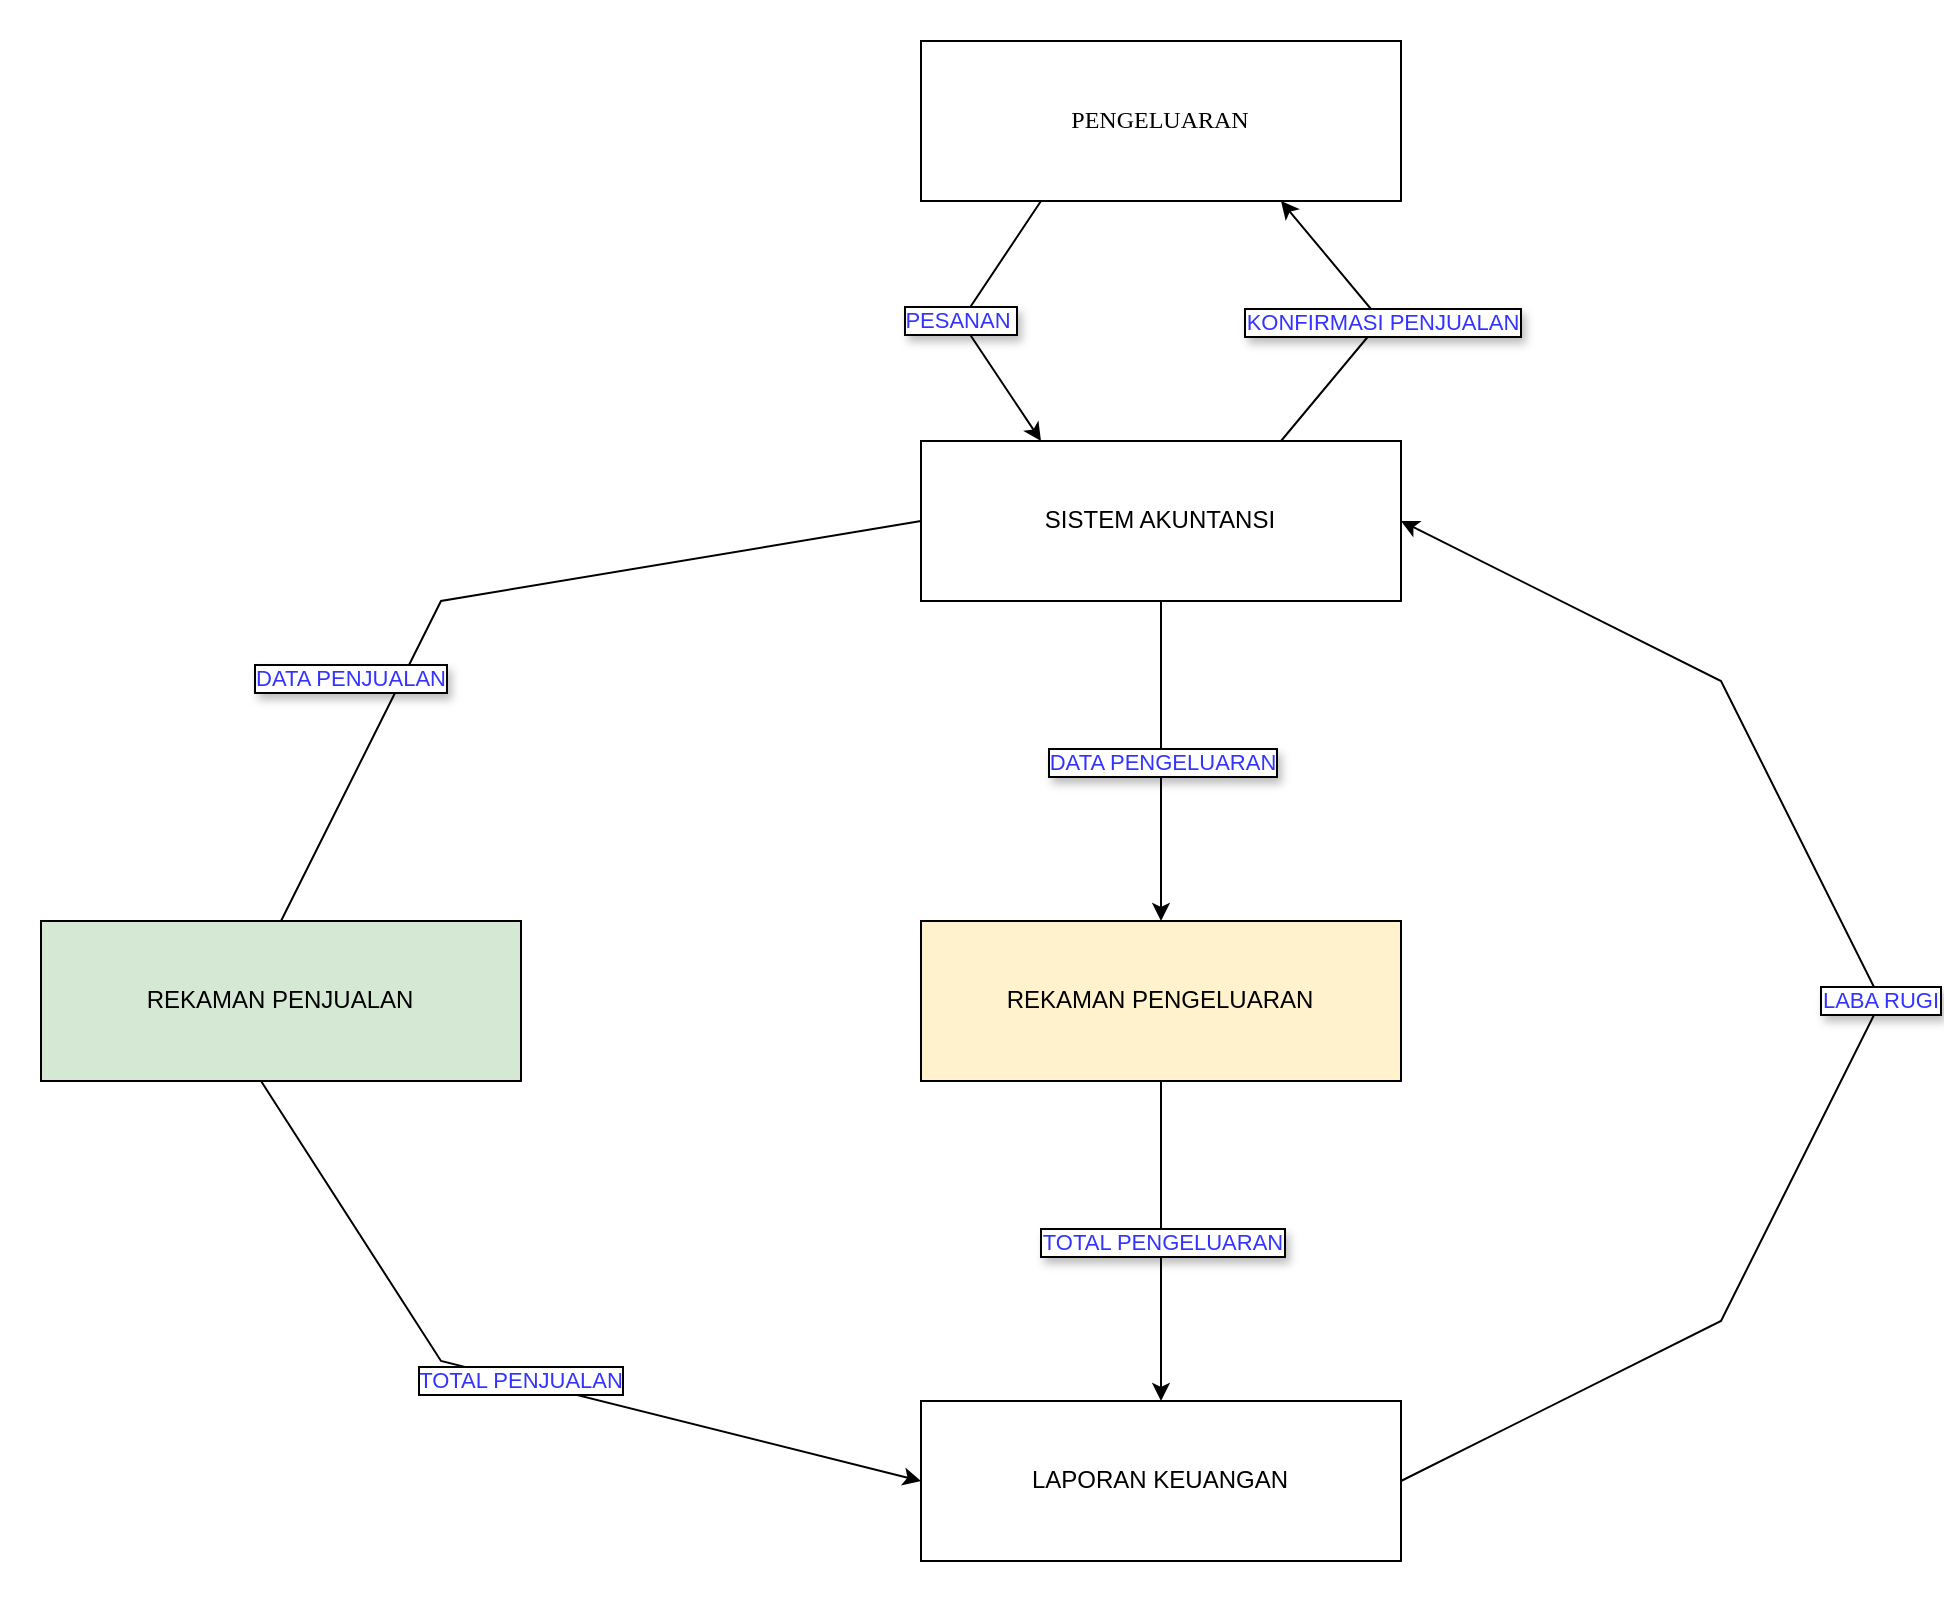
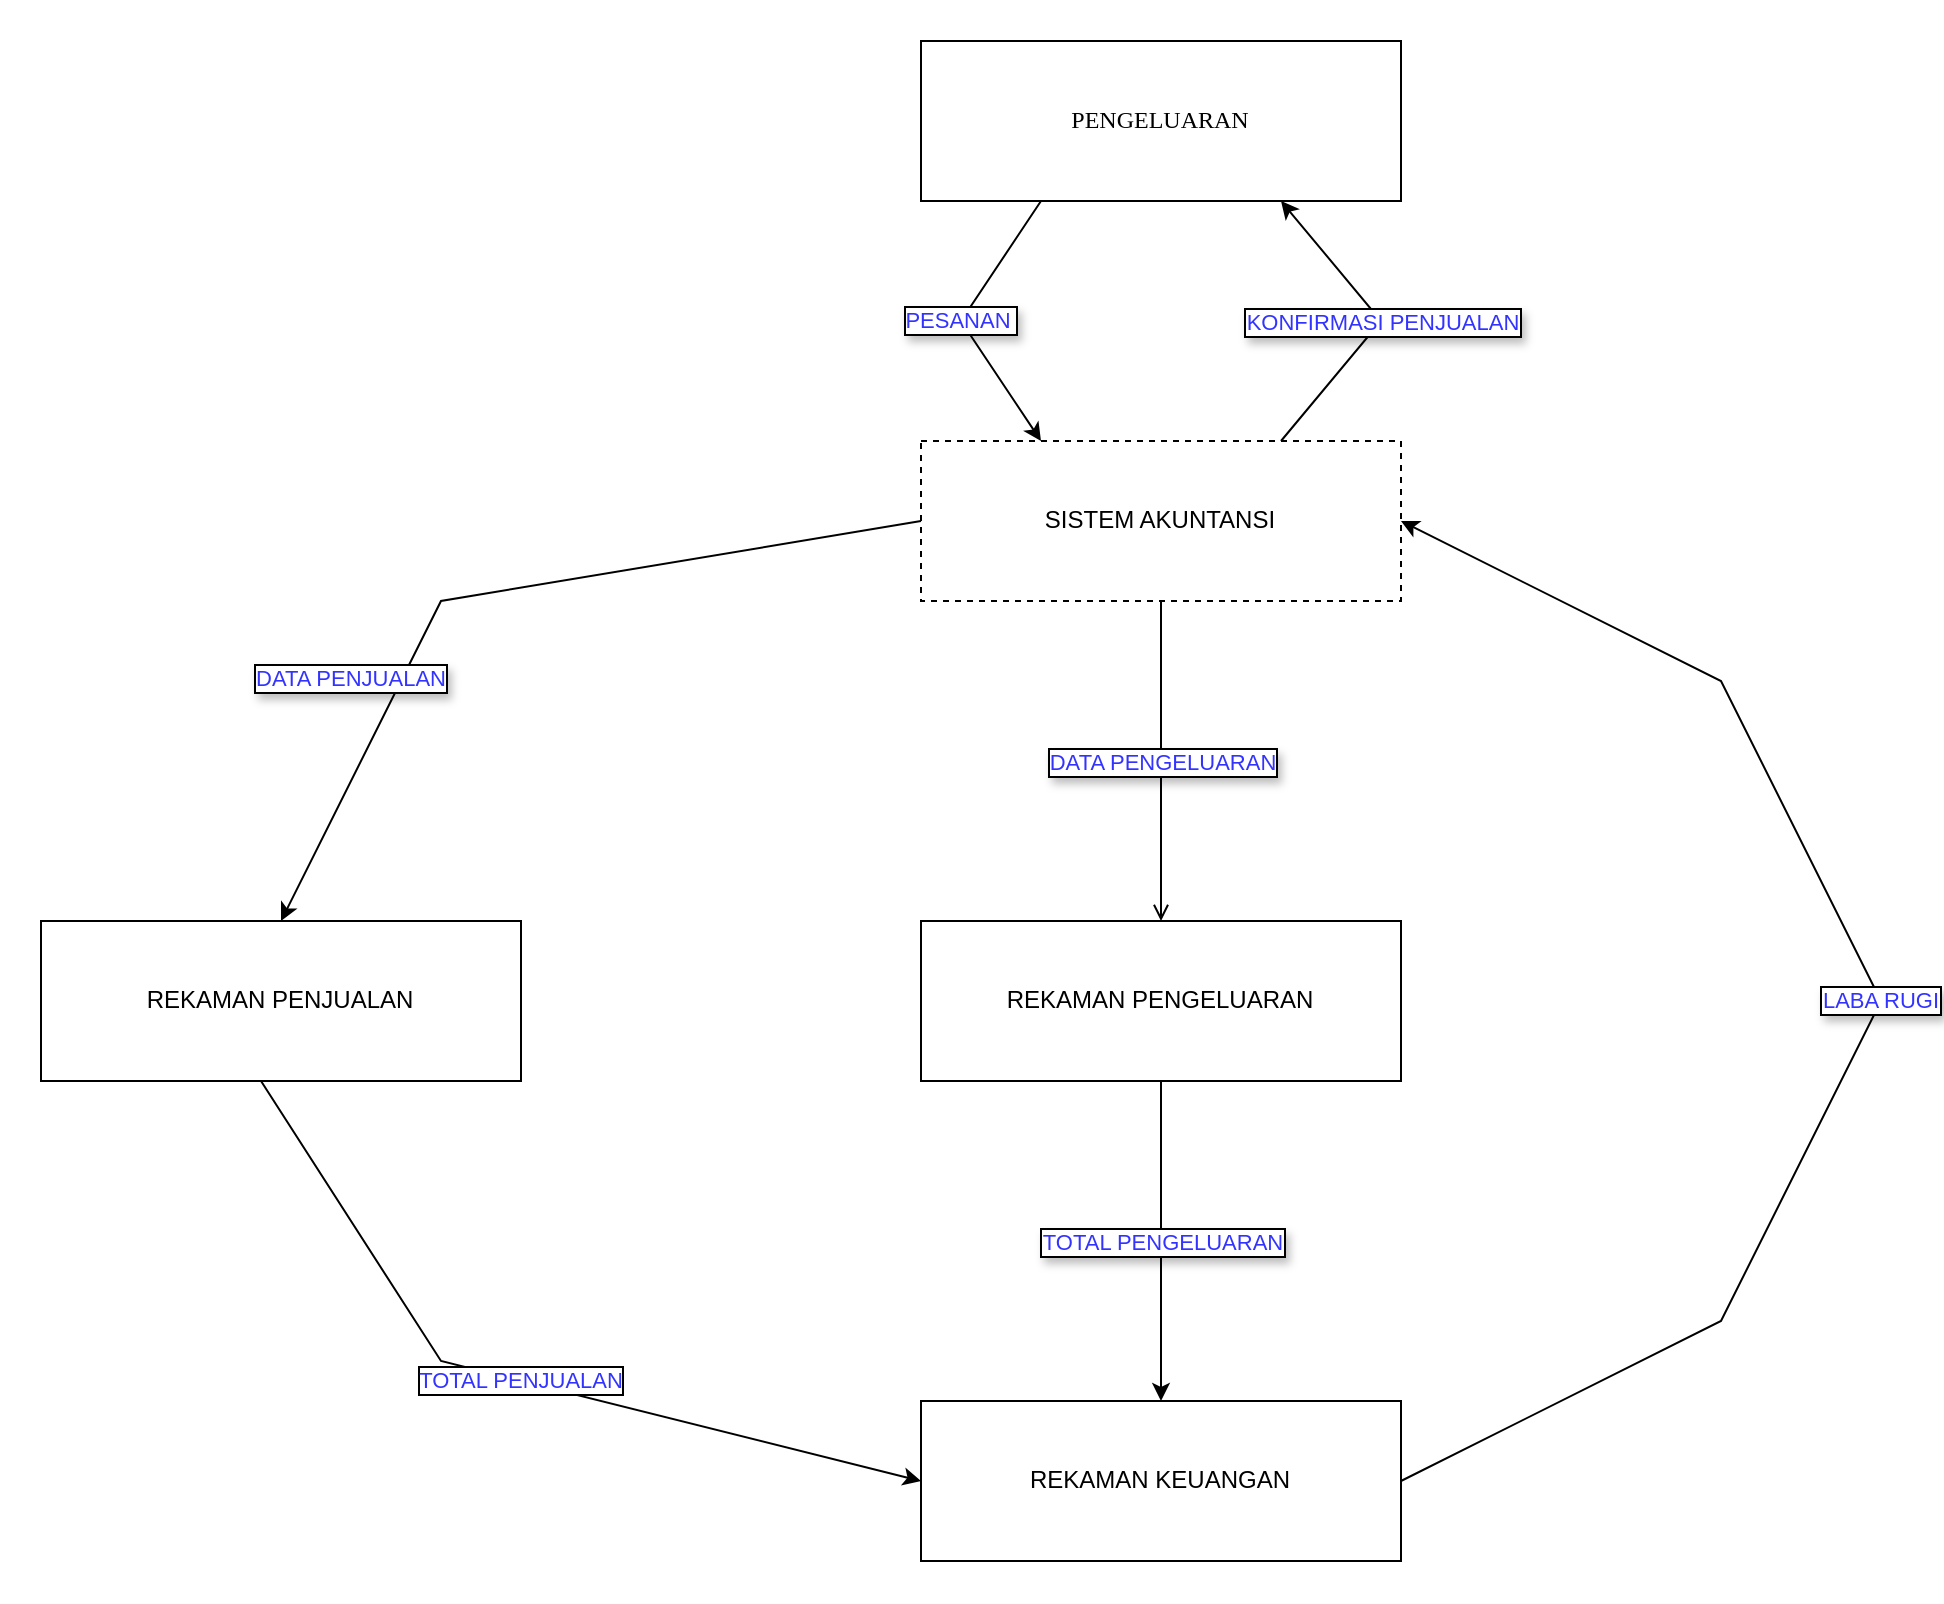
  <mxCell id="0" />
  <mxCell id="1" parent="0" />
  <mxCell id="2" value="PENGELUARAN" style="rounded=0;whiteSpace=wrap;html=1;fontFamily=Times New Roman;" vertex="1" parent="1"><mxGeometry x="460" y="20" width="240" height="80" as="geometry" /></mxCell>
- <mxCell id="3" value="SISTEM AKUNTANSI" style="rounded=0;whiteSpace=wrap;html=1;" vertex="1" parent="1"><mxGeometry x="460" width="240" height="80" as="geometry" y="220" /></mxCell>
+ <mxCell id="3" value="SISTEM AKUNTANSI" style="rounded=0;whiteSpace=wrap;html=1;dashed=1;" vertex="1" parent="1"><mxGeometry x="460" width="240" height="80" as="geometry" y="220" /></mxCell>
  <mxCell id="4" style="edgeStyle=orthogonalEdgeStyle;rounded=0;orthogonalLoop=1;jettySize=auto;html=1;exitX=0.5;exitY=1;exitDx=0;exitDy=0;" edge="1" parent="1" source="2" target="2"><mxGeometry relative="1" as="geometry" /></mxCell>
- <mxCell id="5" value="REKAMAN PENGELUARAN" style="rounded=0;whiteSpace=wrap;html=1;fillColor=#fff2cc;" vertex="1" parent="1"><mxGeometry x="460" y="460" width="240" height="80" as="geometry" /></mxCell>
- <mxCell id="6" value="LAPORAN KEUANGAN" style="rounded=0;whiteSpace=wrap;html=1;" vertex="1" parent="1"><mxGeometry x="460" y="700" width="240" height="80" as="geometry" /></mxCell>
- <mxCell id="7" value="REKAMAN PENJUALAN" style="rounded=0;whiteSpace=wrap;html=1;fillColor=#d5e8d4;" vertex="1" parent="1"><mxGeometry x="20" y="460" width="240" height="80" as="geometry" /></mxCell>
- <mxCell id="8" value="" style="endArrow=none;html=1;rounded=0;entryX=0.5;entryY=0;entryDx=0;entryDy=0;exitX=0;exitY=0.5;exitDx=0;exitDy=0;" edge="1" parent="1" source="3" target="7"><mxGeometry relative="1" as="geometry"><mxPoint x="260" y="410" as="sourcePoint" /><mxPoint x="360" y="410" as="targetPoint" /><Array as="points"><mxPoint x="220" y="300" /></Array></mxGeometry></mxCell>
+ <mxCell id="5" value="REKAMAN PENGELUARAN" style="rounded=0;whiteSpace=wrap;html=1;" vertex="1" parent="1"><mxGeometry x="460" y="460" width="240" height="80" as="geometry" /></mxCell>
+ <mxCell id="6" value="REKAMAN KEUANGAN" style="rounded=0;whiteSpace=wrap;html=1;" vertex="1" parent="1"><mxGeometry x="460" y="700" width="240" height="80" as="geometry" /></mxCell>
+ <mxCell id="7" value="REKAMAN PENJUALAN" style="rounded=0;whiteSpace=wrap;html=1;" vertex="1" parent="1"><mxGeometry x="20" y="460" width="240" height="80" as="geometry" /></mxCell>
+ <mxCell id="8" value="" style="endArrow=classic;html=1;rounded=0;entryX=0.5;entryY=0;entryDx=0;entryDy=0;exitX=0;exitY=0.5;exitDx=0;exitDy=0;" edge="1" parent="1" source="3" target="7"><mxGeometry relative="1" as="geometry"><mxPoint x="260" y="410" as="sourcePoint" /><mxPoint x="360" y="410" as="targetPoint" /><Array as="points"><mxPoint x="220" y="300" /></Array></mxGeometry></mxCell>
  <mxCell id="9" value="DATA PENJUALAN" style="edgeLabel;resizable=0;html=1;;align=center;verticalAlign=middle;fontColor=#3333FF;labelBorderColor=default;textShadow=1;" connectable="0" vertex="1" parent="8"><mxGeometry relative="1" as="geometry"><mxPoint x="-77" y="44" as="offset" /></mxGeometry></mxCell>
  <mxCell id="10" value="" style="endArrow=classic;html=1;rounded=0;exitX=1;exitY=0.5;exitDx=0;exitDy=0;entryX=1;entryY=0.5;entryDx=0;entryDy=0;" edge="1" parent="1" source="6" target="3"><mxGeometry relative="1" as="geometry"><mxPoint x="710" y="700" as="sourcePoint" /><mxPoint x="710" y="300" as="targetPoint" /><Array as="points"><mxPoint x="860" y="660" /><mxPoint x="940" y="500" /><mxPoint x="860" y="340" /></Array></mxGeometry></mxCell>
  <mxCell id="11" value="LABA RUGI" style="edgeLabel;resizable=0;html=1;;align=center;verticalAlign=middle;fontColor=#3333FF;textShadow=1;labelBorderColor=default;" connectable="0" vertex="1" parent="10"><mxGeometry relative="1" as="geometry" /></mxCell>
  <mxCell id="12" value="" style="endArrow=classic;html=1;rounded=0;entryX=0;entryY=0.5;entryDx=0;entryDy=0;" edge="1" parent="1" target="6"><mxGeometry relative="1" as="geometry"><mxPoint x="130" y="540" as="sourcePoint" /><mxPoint x="230" y="540" as="targetPoint" /><Array as="points"><mxPoint x="220" y="680" /></Array></mxGeometry></mxCell>
  <mxCell id="13" value="TOTAL PENJUALAN" style="edgeLabel;resizable=0;html=1;;align=center;verticalAlign=middle;fontColor=#3333FF;textShadow=0;labelBorderColor=default;" connectable="0" vertex="1" parent="12"><mxGeometry relative="1" as="geometry" /></mxCell>
- <mxCell id="14" value="" style="endArrow=classic;html=1;rounded=0;entryX=0.5;entryY=0;entryDx=0;entryDy=0;exitX=0.5;exitY=1;exitDx=0;exitDy=0;" edge="1" parent="1" source="3" target="5"><mxGeometry relative="1" as="geometry"><mxPoint x="480" y="350" as="sourcePoint" /><mxPoint x="580" y="350" as="targetPoint" /></mxGeometry></mxCell>
+ <mxCell id="14" value="" style="endArrow=open;html=1;rounded=0;entryX=0.5;entryY=0;entryDx=0;entryDy=0;exitX=0.5;exitY=1;exitDx=0;exitDy=0;" edge="1" parent="1" source="3" target="5"><mxGeometry relative="1" as="geometry"><mxPoint x="480" y="350" as="sourcePoint" /><mxPoint x="580" y="350" as="targetPoint" /></mxGeometry></mxCell>
  <mxCell id="15" value="DATA PENGELUARAN" style="edgeLabel;resizable=0;html=1;;align=center;verticalAlign=middle;fontColor=#3333FF;textShadow=1;labelBorderColor=default;" connectable="0" vertex="1" parent="14"><mxGeometry relative="1" as="geometry" /></mxCell>
  <mxCell id="16" value="" style="endArrow=classic;html=1;rounded=0;entryX=0.5;entryY=0;entryDx=0;entryDy=0;exitX=0.5;exitY=1;exitDx=0;exitDy=0;" edge="1" parent="1" source="5" target="6"><mxGeometry relative="1" as="geometry"><mxPoint x="520" y="550" as="sourcePoint" /><mxPoint x="620" y="550" as="targetPoint" /></mxGeometry></mxCell>
  <mxCell id="17" value="TOTAL PENGELUARAN" style="edgeLabel;resizable=0;html=1;;align=center;verticalAlign=middle;textShadow=1;labelBorderColor=default;fontColor=#3333FF;" connectable="0" vertex="1" parent="16"><mxGeometry relative="1" as="geometry" /></mxCell>
  <mxCell id="18" value="" style="endArrow=classic;html=1;rounded=0;exitX=0.25;exitY=1;exitDx=0;exitDy=0;entryX=0.25;entryY=0;entryDx=0;entryDy=0;" edge="1" parent="1" source="2" target="3"><mxGeometry relative="1" as="geometry"><mxPoint x="480" y="350" as="sourcePoint" /><mxPoint x="580" y="230" as="targetPoint" /><Array as="points"><mxPoint x="480" y="160" /></Array></mxGeometry></mxCell>
  <mxCell id="19" value="PESANAN&amp;nbsp;" style="edgeLabel;resizable=0;html=1;;align=center;verticalAlign=middle;fontColor=#3333FF;textShadow=1;labelBorderColor=default;" connectable="0" vertex="1" parent="18"><mxGeometry relative="1" as="geometry" /></mxCell>
  <mxCell id="20" value="" style="endArrow=classic;html=1;rounded=0;entryX=0.75;entryY=1;entryDx=0;entryDy=0;exitX=0.75;exitY=0;exitDx=0;exitDy=0;" edge="1" parent="1" source="3" target="2"><mxGeometry relative="1" as="geometry"><mxPoint x="480" y="350" as="sourcePoint" /><mxPoint x="580" y="350" as="targetPoint" /><Array as="points"><mxPoint x="690" y="160" /></Array></mxGeometry></mxCell>
  <mxCell id="21" value="KONFIRMASI PENJUALAN" style="edgeLabel;resizable=0;html=1;;align=center;verticalAlign=middle;fontColor=#3333FF;textShadow=1;labelBorderColor=default;" connectable="0" vertex="1" parent="20"><mxGeometry relative="1" as="geometry" /></mxCell>
